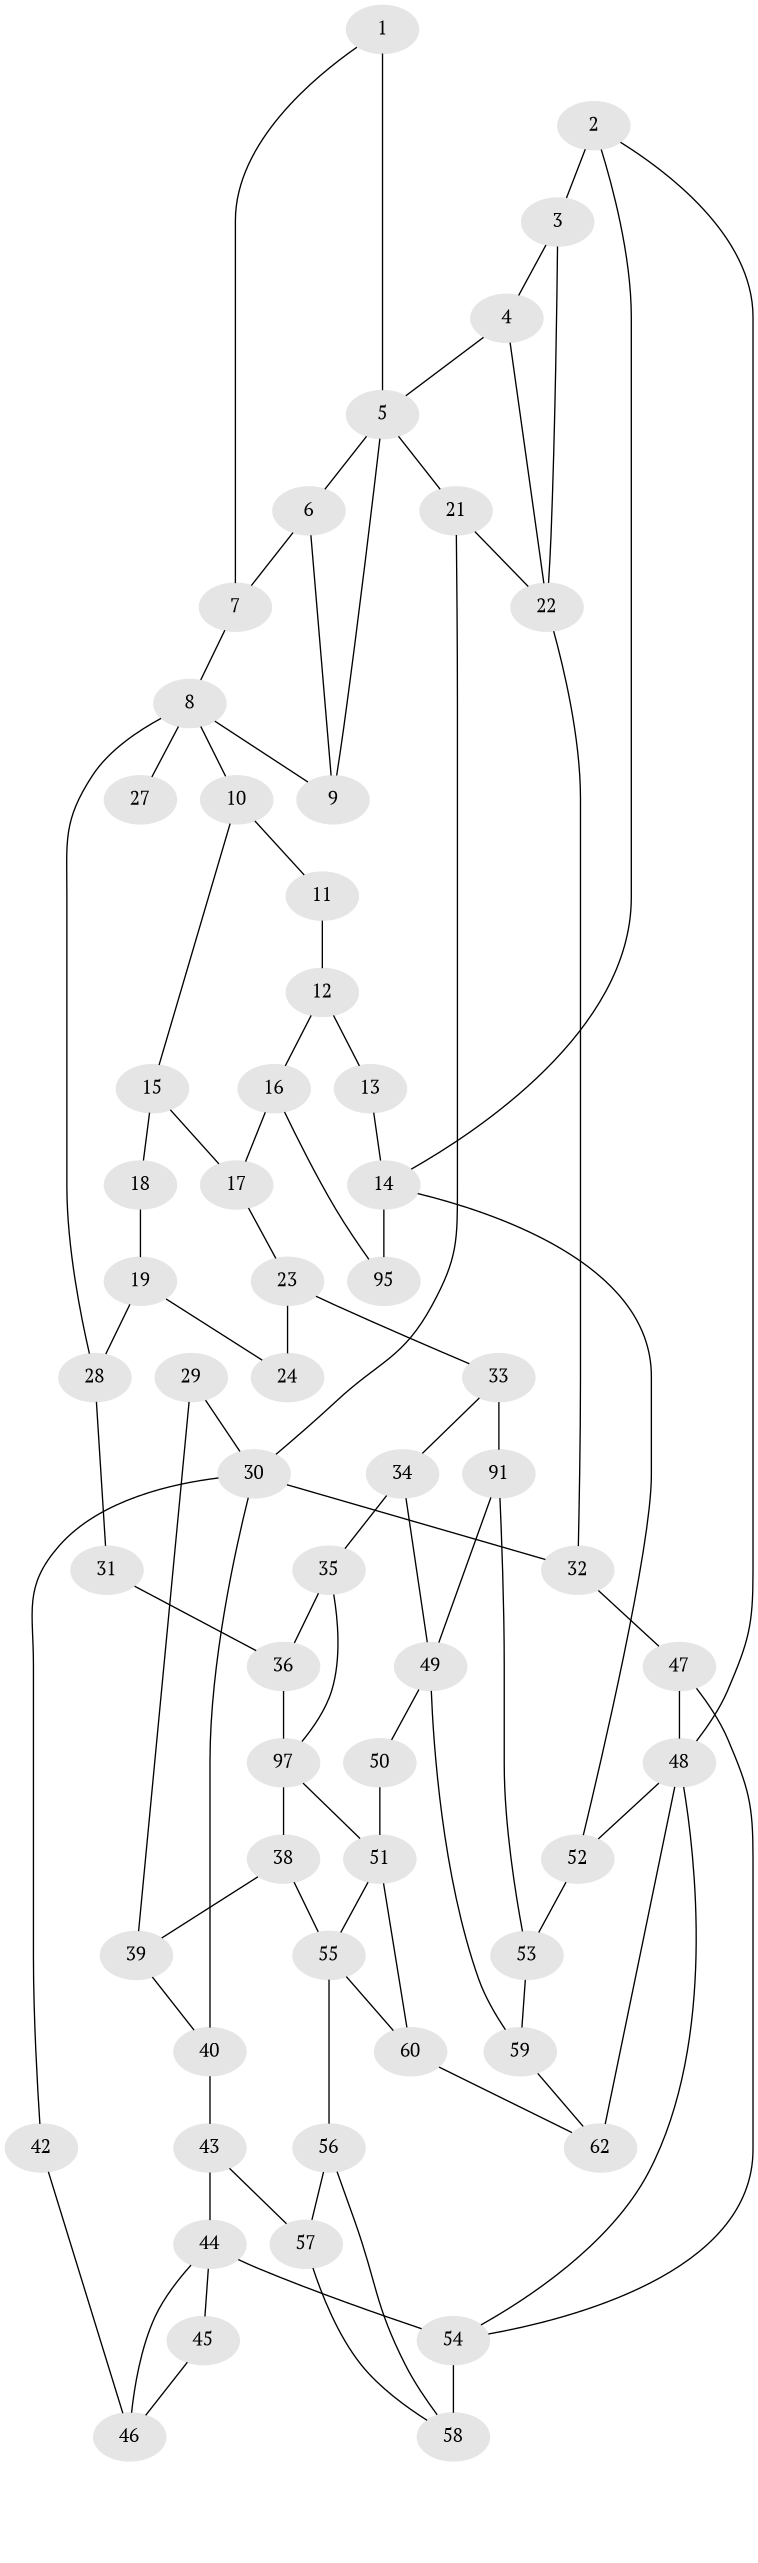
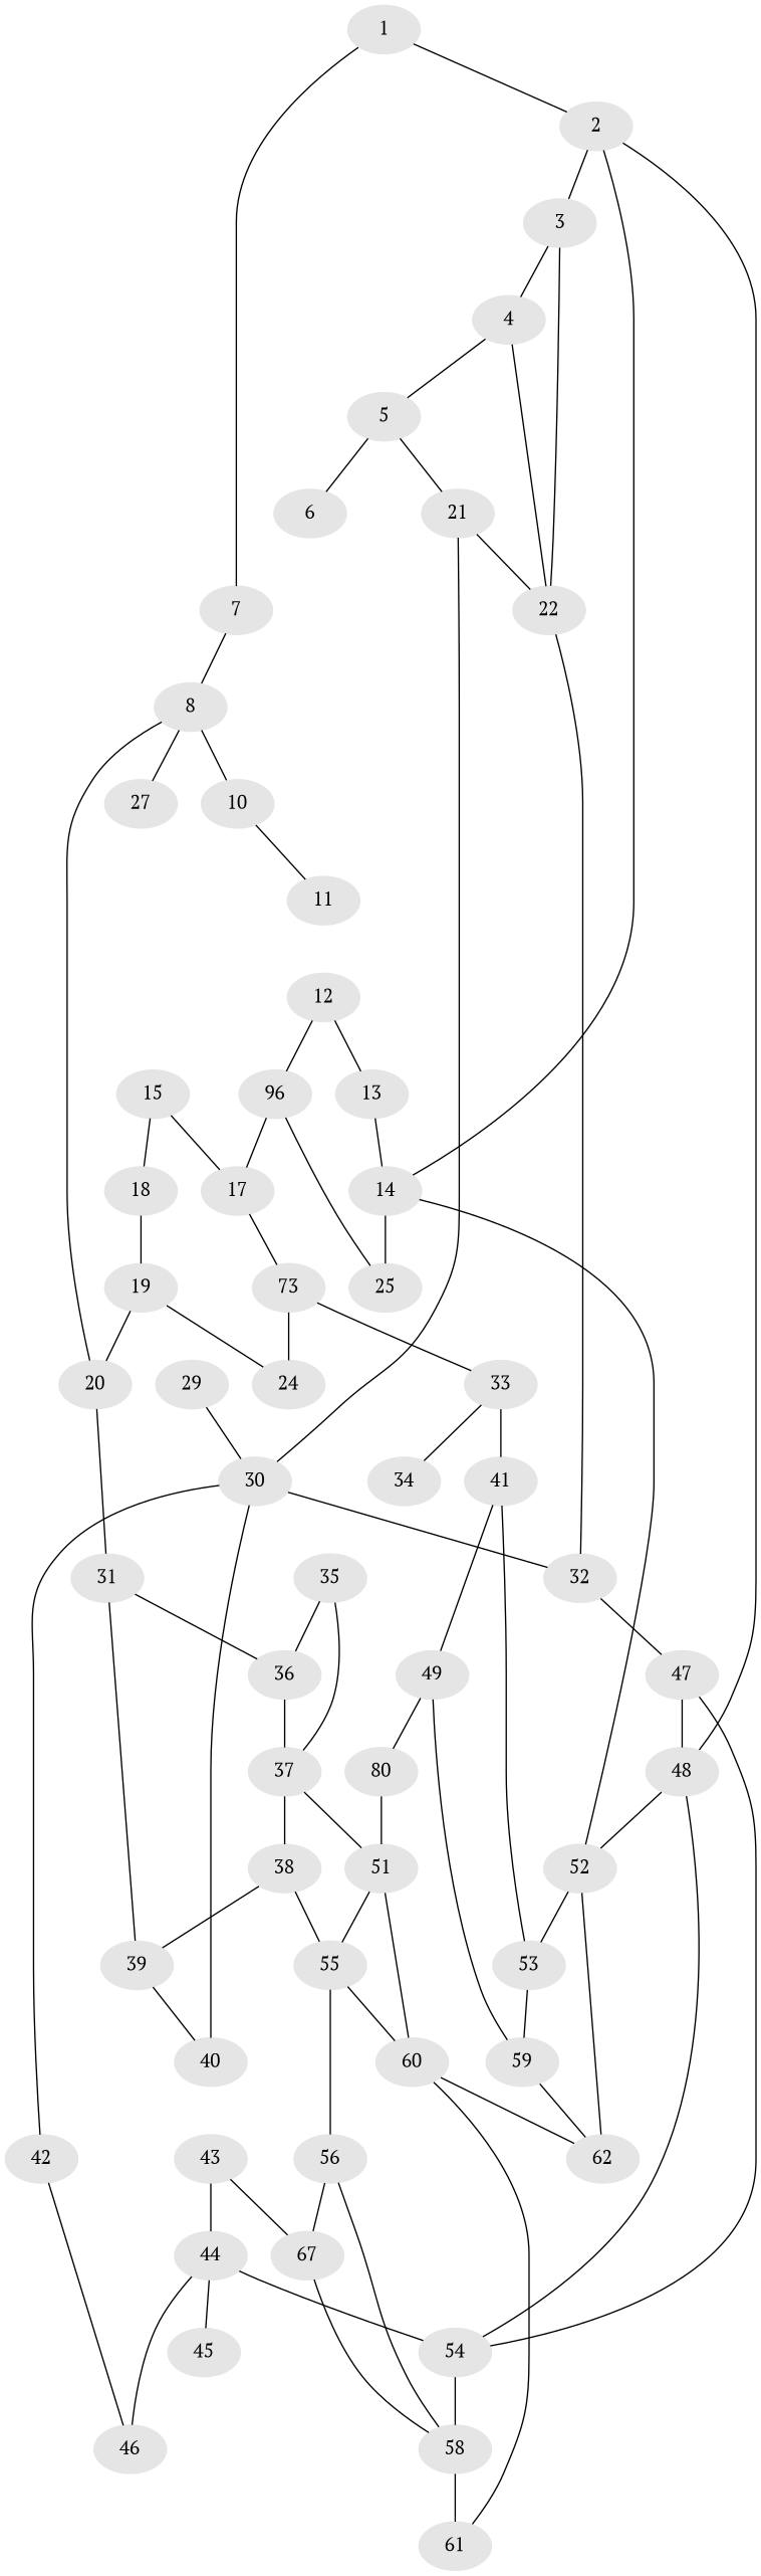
  graph {
    fontname="PT Serif"
    node [color=gray90 fontname="PT Serif" style=filled]
    edge [fontname="PT Serif" weight=1.0]
    1
    2
    7
    3
    14
    48
    8
    4
    22
-   25 [label=95]
+   25
    52
    54
    5
    32
    6
-   9
    21
    30
    10
-   20 [label=28]
+   20
    27
    11
    15
    31
    12
    17
    18
    13
-   16
+   16 [label=96]
    53
    62
-   23
+   23 [label=73]
    19
    24
    33
    36
    40
    42
    47
-   41 [label=91]
+   41
    34
    49
    29
    39
    43
    46
-   37 [label=97]
+   37
    35
-   50
+   50 [label=80]
    59
    38
    51
    55
    60
    56
    44
-   57
+   57 [label=67]
    45
    58
-   1 -- 5
+   61
+   1 -- 2
    1 -- 7
    2 -- 3
    2 -- 14
    2 -- 48
    7 -- 8
    3 -- 4
    3 -- 22
    14 -- 25
    14 -- 52
    48 -- 52
    48 -- 54
-   8 -- 9
    8 -- 10
    8 -- 20
    8 -- 27 [weight=2.0]
    4 -- 22
    4 -- 5
    22 -- 32
    52 -- 53
-   48 -- 62
+   52 -- 62
    54 -- 58 [weight=2.0]
    5 -- 6 [weight=2.0]
-   5 -- 9
    5 -- 21
    32 -- 47
-   6 -- 7
-   6 -- 9 [weight=2.0]
    21 -- 22
    21 -- 30
    30 -- 32
    30 -- 40
    30 -- 42 [weight=2.0]
    10 -- 11
-   10 -- 15
    20 -- 31
-   11 -- 12 [weight=3.0]
    15 -- 17
    15 -- 18 [weight=2.0]
    31 -- 36 [weight=4.0]
    12 -- 13 [weight=2.0]
    12 -- 16
    17 -- 23
    18 -- 19
    13 -- 14
    16 -- 25
    16 -- 17
    53 -- 59
    23 -- 24 [weight=2.0]
    23 -- 33 [weight=2.0]
    19 -- 20
    19 -- 24
    33 -- 41 [weight=2.0]
    33 -- 34 [weight=2.0]
    36 -- 37
-   40 -- 43
    42 -- 46 [weight=2.0]
    47 -- 48
    47 -- 54
    41 -- 53
    41 -- 49
-   34 -- 49
-   34 -- 35
    49 -- 50 [weight=2.0]
    49 -- 59 [weight=2.0]
    29 -- 30
-   29 -- 39
+   31 -- 39
    39 -- 40
    43 -- 44
    43 -- 57
    37 -- 38
    37 -- 51 [weight=2.0]
    35 -- 36
    35 -- 37
    50 -- 51 [weight=2.0]
    59 -- 62
    38 -- 39
    38 -- 55
    51 -- 55
    51 -- 60
    55 -- 60
    55 -- 56 [weight=2.0]
    60 -- 62
+   60 -- 61
    56 -- 57
    56 -- 58
    44 -- 54 [weight=2.0]
    44 -- 46
    44 -- 45
    57 -- 58
-   45 -- 46 [weight=2.0]
+   58 -- 61 [weight=2.0]
  }
